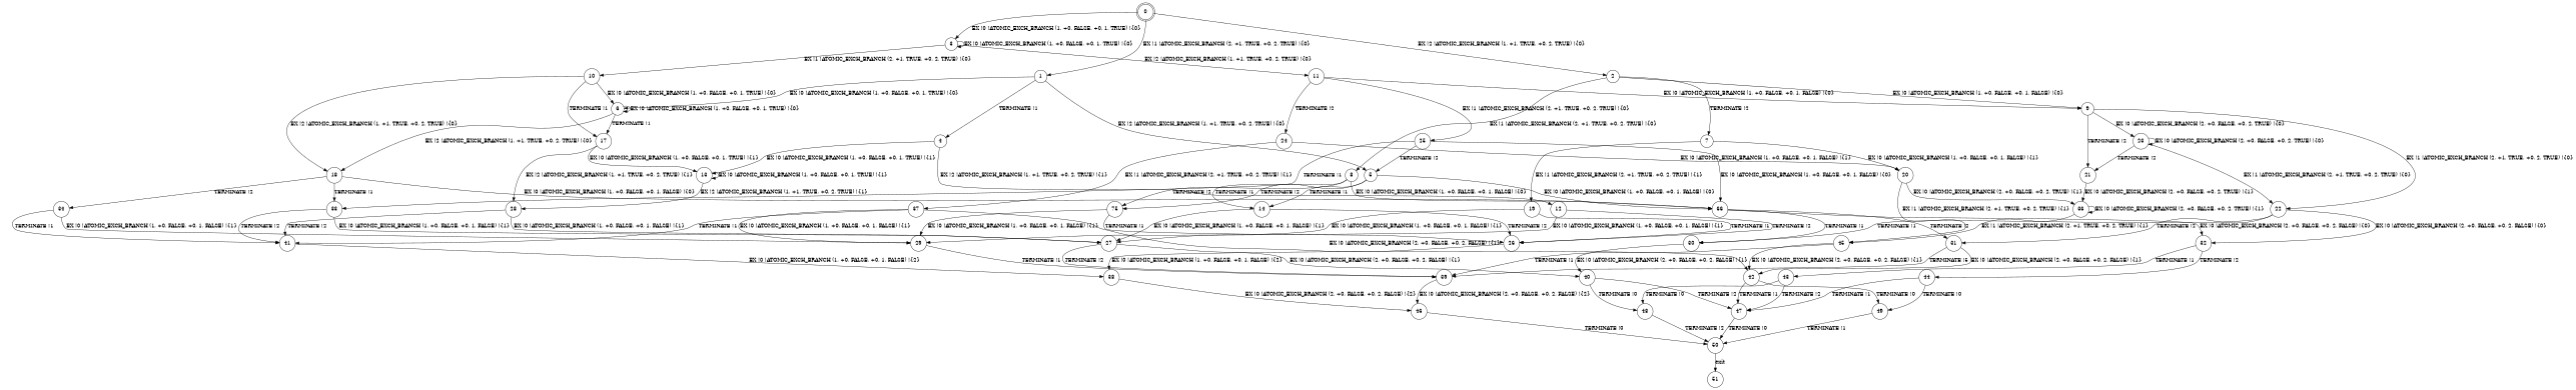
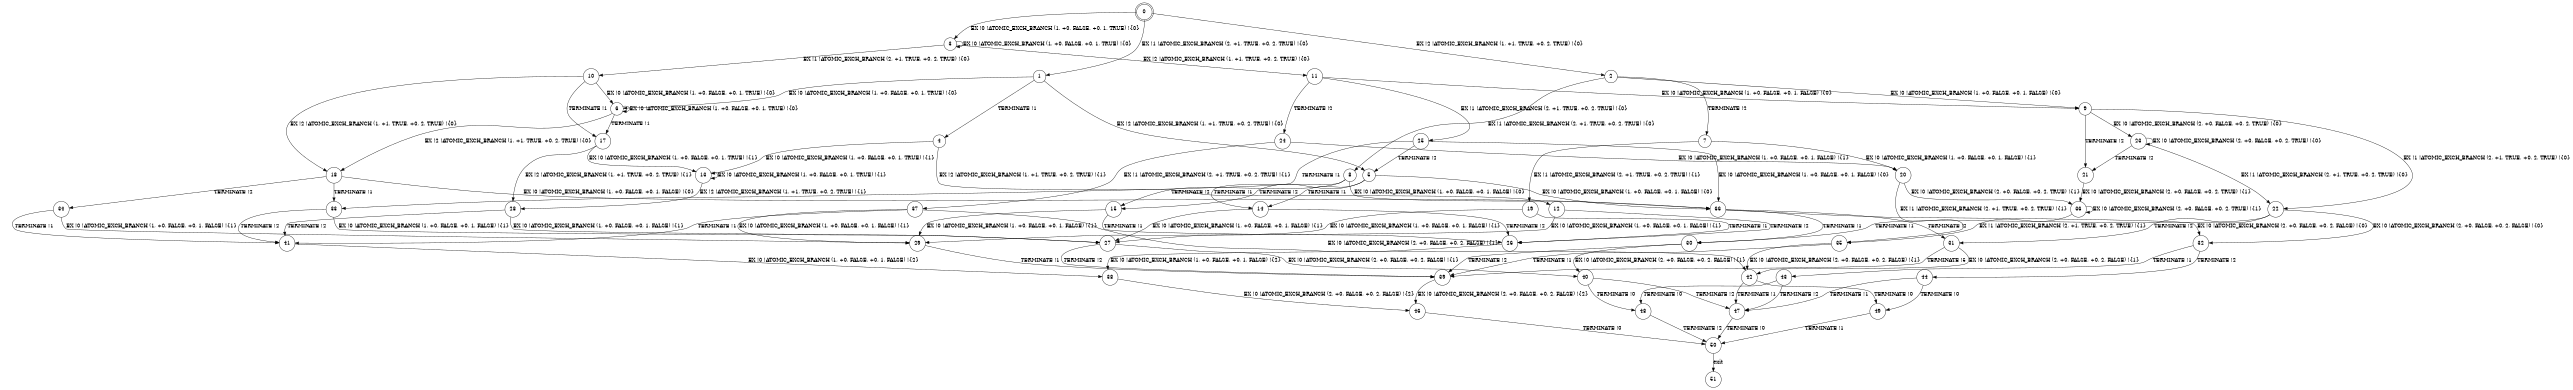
  digraph {
    fontname="DejaVu Serif"
    node [fontname="DejaVu Serif" shape=circle]
    edge [fontname="DejaVu Serif"]
    0 [peripheries=2]
    1
    2
    3
    4
    5
    6
    7
    8
    9
    10
    11
    12
    13
    14
-   15 [label=75]
+   15
    n17 [label=66]
    17
    18
    19
    20
    21
    22
    23
    24
    25
    26
    27
    28
    29
    30
    31
    32
    33
    34
-   35 [label=45]
+   35
    36
    37
    38
    39
    40
    41
    42
    43
    44
    46
    47
    48
    49
    50
    51
    0 -> 1 [label="EX !1 !ATOMIC_EXCH_BRANCH (2, +1, TRUE, +0, 2, TRUE) !{0}"]
    0 -> 2 [label="EX !2 !ATOMIC_EXCH_BRANCH (1, +1, TRUE, +0, 2, TRUE) !{0}"]
    0 -> 3 [label="EX !0 !ATOMIC_EXCH_BRANCH (1, +0, FALSE, +0, 1, TRUE) !{0}"]
    1 -> 4 [label="TERMINATE !1"]
    1 -> 5 [label="EX !2 !ATOMIC_EXCH_BRANCH (1, +1, TRUE, +0, 2, TRUE) !{0}"]
    1 -> 6 [label="EX !0 !ATOMIC_EXCH_BRANCH (1, +0, FALSE, +0, 1, TRUE) !{0}"]
    2 -> 7 [label="TERMINATE !2"]
    2 -> 8 [label="EX !1 !ATOMIC_EXCH_BRANCH (2, +1, TRUE, +0, 2, TRUE) !{0}"]
    2 -> 9 [label="EX !0 !ATOMIC_EXCH_BRANCH (1, +0, FALSE, +0, 1, FALSE) !{0}"]
    3 -> 3 [label="EX !0 !ATOMIC_EXCH_BRANCH (1, +0, FALSE, +0, 1, TRUE) !{0}"]
    3 -> 10 [label="EX !1 !ATOMIC_EXCH_BRANCH (2, +1, TRUE, +0, 2, TRUE) !{0}"]
    3 -> 11 [label="EX !2 !ATOMIC_EXCH_BRANCH (1, +1, TRUE, +0, 2, TRUE) !{0}"]
    4 -> 12 [label="EX !2 !ATOMIC_EXCH_BRANCH (1, +1, TRUE, +0, 2, TRUE) !{1}"]
    4 -> 13 [label="EX !0 !ATOMIC_EXCH_BRANCH (1, +0, FALSE, +0, 1, TRUE) !{1}"]
    5 -> 14 [label="TERMINATE !1"]
    5 -> 15 [label="TERMINATE !2"]
    5 -> n17 [label="EX !0 !ATOMIC_EXCH_BRANCH (1, +0, FALSE, +0, 1, FALSE) !{0}"]
    6 -> 6 [label="EX !0 !ATOMIC_EXCH_BRANCH (1, +0, FALSE, +0, 1, TRUE) !{0}"]
    6 -> 17 [label="TERMINATE !1"]
    6 -> 18 [label="EX !2 !ATOMIC_EXCH_BRANCH (1, +1, TRUE, +0, 2, TRUE) !{0}"]
    7 -> 19 [label="EX !1 !ATOMIC_EXCH_BRANCH (2, +1, TRUE, +0, 2, TRUE) !{1}"]
    7 -> 20 [label="EX !0 !ATOMIC_EXCH_BRANCH (1, +0, FALSE, +0, 1, FALSE) !{1}"]
    8 -> 14 [label="TERMINATE !1"]
    8 -> 15 [label="TERMINATE !2"]
    8 -> n17 [label="EX !0 !ATOMIC_EXCH_BRANCH (1, +0, FALSE, +0, 1, FALSE) !{0}"]
    9 -> 21 [label="TERMINATE !2"]
    9 -> 22 [label="EX !1 !ATOMIC_EXCH_BRANCH (2, +1, TRUE, +0, 2, TRUE) !{0}"]
    9 -> 23 [label="EX !0 !ATOMIC_EXCH_BRANCH (2, +0, FALSE, +0, 2, TRUE) !{0}"]
    10 -> 6 [label="EX !0 !ATOMIC_EXCH_BRANCH (1, +0, FALSE, +0, 1, TRUE) !{0}"]
    10 -> 17 [label="TERMINATE !1"]
    10 -> 18 [label="EX !2 !ATOMIC_EXCH_BRANCH (1, +1, TRUE, +0, 2, TRUE) !{0}"]
    11 -> 9 [label="EX !0 !ATOMIC_EXCH_BRANCH (1, +0, FALSE, +0, 1, FALSE) !{0}"]
    11 -> 24 [label="TERMINATE !2"]
    11 -> 25 [label="EX !1 !ATOMIC_EXCH_BRANCH (2, +1, TRUE, +0, 2, TRUE) !{0}"]
    12 -> 26 [label="TERMINATE !2"]
    12 -> 27 [label="EX !0 !ATOMIC_EXCH_BRANCH (1, +0, FALSE, +0, 1, FALSE) !{1}"]
    13 -> 13 [label="EX !0 !ATOMIC_EXCH_BRANCH (1, +0, FALSE, +0, 1, TRUE) !{1}"]
    13 -> 28 [label="EX !2 !ATOMIC_EXCH_BRANCH (1, +1, TRUE, +0, 2, TRUE) !{1}"]
    14 -> 26 [label="TERMINATE !2"]
    14 -> 27 [label="EX !0 !ATOMIC_EXCH_BRANCH (1, +0, FALSE, +0, 1, FALSE) !{1}"]
    15 -> 26 [label="TERMINATE !1"]
    15 -> 29 [label="EX !0 !ATOMIC_EXCH_BRANCH (1, +0, FALSE, +0, 1, FALSE) !{1}"]
    n17 -> 30 [label="TERMINATE !1"]
    n17 -> 31 [label="TERMINATE !2"]
    n17 -> 32 [label="EX !0 !ATOMIC_EXCH_BRANCH (2, +0, FALSE, +0, 2, FALSE) !{0}"]
    17 -> 13 [label="EX !0 !ATOMIC_EXCH_BRANCH (1, +0, FALSE, +0, 1, TRUE) !{1}"]
    17 -> 28 [label="EX !2 !ATOMIC_EXCH_BRANCH (1, +1, TRUE, +0, 2, TRUE) !{1}"]
    18 -> n17 [label="EX !0 !ATOMIC_EXCH_BRANCH (1, +0, FALSE, +0, 1, FALSE) !{0}"]
    18 -> 33 [label="TERMINATE !1"]
    18 -> 34 [label="TERMINATE !2"]
    19 -> 26 [label="TERMINATE !1"]
    19 -> 29 [label="EX !0 !ATOMIC_EXCH_BRANCH (1, +0, FALSE, +0, 1, FALSE) !{1}"]
    20 -> 35 [label="EX !1 !ATOMIC_EXCH_BRANCH (2, +1, TRUE, +0, 2, TRUE) !{1}"]
    20 -> 36 [label="EX !0 !ATOMIC_EXCH_BRANCH (2, +0, FALSE, +0, 2, TRUE) !{1}"]
    21 -> 36 [label="EX !0 !ATOMIC_EXCH_BRANCH (2, +0, FALSE, +0, 2, TRUE) !{1}"]
    22 -> 30 [label="TERMINATE !1"]
    22 -> 31 [label="TERMINATE !2"]
    22 -> 32 [label="EX !0 !ATOMIC_EXCH_BRANCH (2, +0, FALSE, +0, 2, FALSE) !{0}"]
    23 -> 21 [label="TERMINATE !2"]
    23 -> 22 [label="EX !1 !ATOMIC_EXCH_BRANCH (2, +1, TRUE, +0, 2, TRUE) !{0}"]
    23 -> 23 [label="EX !0 !ATOMIC_EXCH_BRANCH (2, +0, FALSE, +0, 2, TRUE) !{0}"]
    24 -> 20 [label="EX !0 !ATOMIC_EXCH_BRANCH (1, +0, FALSE, +0, 1, FALSE) !{1}"]
    24 -> 37 [label="EX !1 !ATOMIC_EXCH_BRANCH (2, +1, TRUE, +0, 2, TRUE) !{1}"]
    25 -> 5 [label="TERMINATE !2"]
    25 -> n17 [label="EX !0 !ATOMIC_EXCH_BRANCH (1, +0, FALSE, +0, 1, FALSE) !{0}"]
    25 -> 33 [label="TERMINATE !1"]
    26 -> 38 [label="EX !0 !ATOMIC_EXCH_BRANCH (1, +0, FALSE, +0, 1, FALSE) !{2}"]
    27 -> 39 [label="TERMINATE !2"]
    27 -> 40 [label="EX !0 !ATOMIC_EXCH_BRANCH (2, +0, FALSE, +0, 2, FALSE) !{1}"]
    28 -> 27 [label="EX !0 !ATOMIC_EXCH_BRANCH (1, +0, FALSE, +0, 1, FALSE) !{1}"]
    28 -> 41 [label="TERMINATE !2"]
    29 -> 39 [label="TERMINATE !1"]
+   30 -> 39 [label="TERMINATE !2"]
    30 -> 40 [label="EX !0 !ATOMIC_EXCH_BRANCH (2, +0, FALSE, +0, 2, FALSE) !{1}"]
    31 -> 39 [label="TERMINATE !5"]
    31 -> 42 [label="EX !0 !ATOMIC_EXCH_BRANCH (2, +0, FALSE, +0, 2, FALSE) !{1}"]
    32 -> 43 [label="TERMINATE !1"]
    32 -> 44 [label="TERMINATE !2"]
    33 -> 27 [label="EX !0 !ATOMIC_EXCH_BRANCH (1, +0, FALSE, +0, 1, FALSE) !{1}"]
    33 -> 41 [label="TERMINATE !2"]
    34 -> 29 [label="EX !0 !ATOMIC_EXCH_BRANCH (1, +0, FALSE, +0, 1, FALSE) !{1}"]
    34 -> 41 [label="TERMINATE !1"]
    35 -> 39 [label="TERMINATE !1"]
    35 -> 42 [label="EX !0 !ATOMIC_EXCH_BRANCH (2, +0, FALSE, +0, 2, FALSE) !{1}"]
    36 -> 35 [label="EX !1 !ATOMIC_EXCH_BRANCH (2, +1, TRUE, +0, 2, TRUE) !{1}"]
    36 -> 36 [label="EX !0 !ATOMIC_EXCH_BRANCH (2, +0, FALSE, +0, 2, TRUE) !{1}"]
    37 -> 29 [label="EX !0 !ATOMIC_EXCH_BRANCH (1, +0, FALSE, +0, 1, FALSE) !{1}"]
    37 -> 41 [label="TERMINATE !1"]
    37 -> 42 [label="EX !0 !ATOMIC_EXCH_BRANCH (2, +0, FALSE, +0, 2, FALSE) !{1}"]
    38 -> 46 [label="EX !0 !ATOMIC_EXCH_BRANCH (2, +0, FALSE, +0, 2, FALSE) !{2}"]
    39 -> 46 [label="EX !0 !ATOMIC_EXCH_BRANCH (2, +0, FALSE, +0, 2, FALSE) !{2}"]
    40 -> 47 [label="TERMINATE !2"]
    40 -> 48 [label="TERMINATE !0"]
    41 -> 38 [label="EX !0 !ATOMIC_EXCH_BRANCH (1, +0, FALSE, +0, 1, FALSE) !{2}"]
    42 -> 47 [label="TERMINATE !1"]
    42 -> 49 [label="TERMINATE !0"]
    43 -> 47 [label="TERMINATE !2"]
    43 -> 48 [label="TERMINATE !0"]
    44 -> 47 [label="TERMINATE !1"]
    44 -> 49 [label="TERMINATE !0"]
    46 -> 50 [label="TERMINATE !0"]
    47 -> 50 [label="TERMINATE !0"]
    48 -> 50 [label="TERMINATE !2"]
    49 -> 50 [label="TERMINATE !1"]
    50 -> 51 [label=exit]
  }
